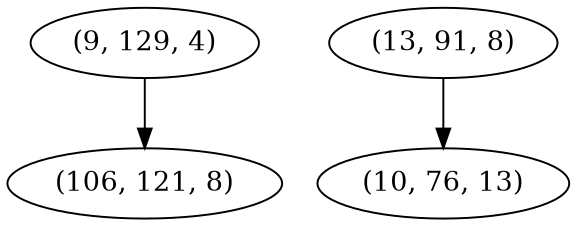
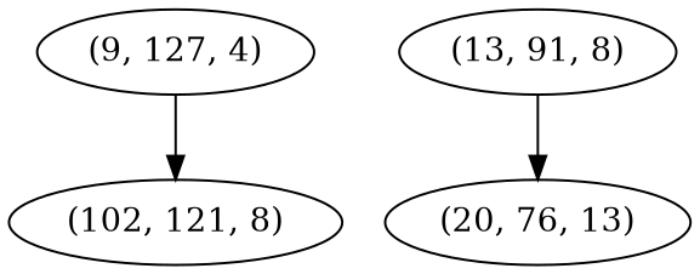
  digraph {
-   "(9, 127, 4)" [label="(9, 129, 4)"]
-   "(102, 121, 8)" [label="(106, 121, 8)"]
+   "(9, 127, 4)"
+   "(102, 121, 8)"
    "(13, 91, 8)"
-   "(20, 76, 13)" [label="(10, 76, 13)"]
+   "(20, 76, 13)"
    "(9, 127, 4)" -> "(102, 121, 8)"
    "(13, 91, 8)" -> "(20, 76, 13)"
  }
